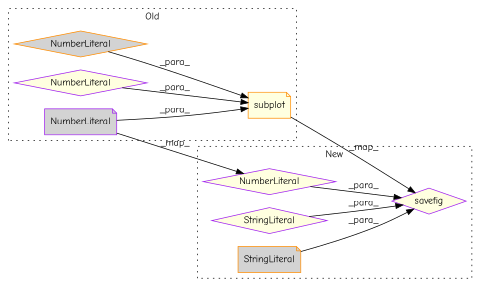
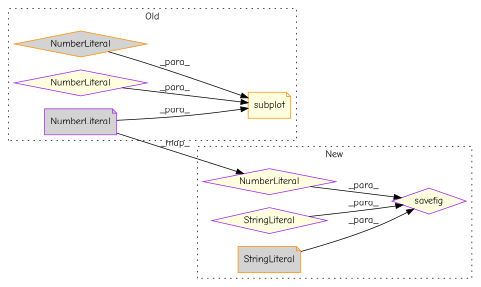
  digraph {
    rankdir=LR
    fontname="Comic Neue"
    node [a=34 l=1 shape=diamond style=filled fillcolor=lightyellow color=purple fontname="Comic Neue"]
    edge [fontname="Comic Neue"]
    n1 [a=32 l="8,1" label=subplot s="714,727" shape=note color=darkorange]
    n2 [label=NumberLiteral s=722 fillcolor=lightgrey color=darkorange]
    n3 [label=NumberLiteral s=724]
    n4 [label=NumberLiteral s=726 shape=note fillcolor=lightgrey]
    n5 [a=32 l="8,1" label=savefig s="635,676"]
    n6 [label=NumberLiteral s=675]
    n7 [a=45 l=23 label=StringLiteral s=643]
    n8 [a=45 l=7 label=StringLiteral s=667 shape=note fillcolor=lightgrey color=darkorange]
    subgraph cluster_1 {
      label=Old
      style=dotted
      n1
      n2
      n3
      n4
    }
    subgraph cluster_2 {
      label=New
      style=dotted
      n5
      n6
      n7
      n8
    }
-   n1 -> n5 [label=_map_]
    n2 -> n1 [label=_para_]
    n3 -> n1 [label=_para_]
    n4 -> n1 [label=_para_]
    n4 -> n6 [label=_map_]
    n6 -> n5 [label=_para_]
    n7 -> n5 [label=_para_]
    n8 -> n5 [label=_para_]
  }
